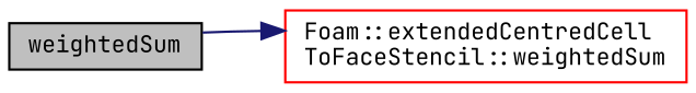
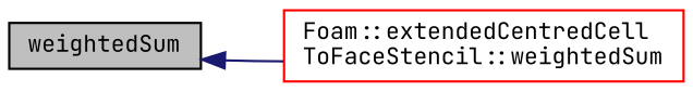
  digraph {
    rankdir=LR
    fontname="JetBrains Mono"
    node [fontname="JetBrains Mono" fontsize=10 shape=record]
    n1 [color=black fillcolor=grey75 fontcolor=black height=0.2 label=weightedSum style=filled width=0.4]
    n2 [color=red height=0.2 label="Foam::extendedCentredCell\lToFaceStencil::weightedSum" width=0.4]
-   n2 -> n1 [color=midnightblue dir=back fontname="JetBrains Mono" fontsize=10 labelfontname=FreeSans labelfontsize=10 style=solid]
+   n1 -> n2 [color=midnightblue dir=back fontname="JetBrains Mono" fontsize=10 labelfontname=FreeSans labelfontsize=10 style=solid]
  }
